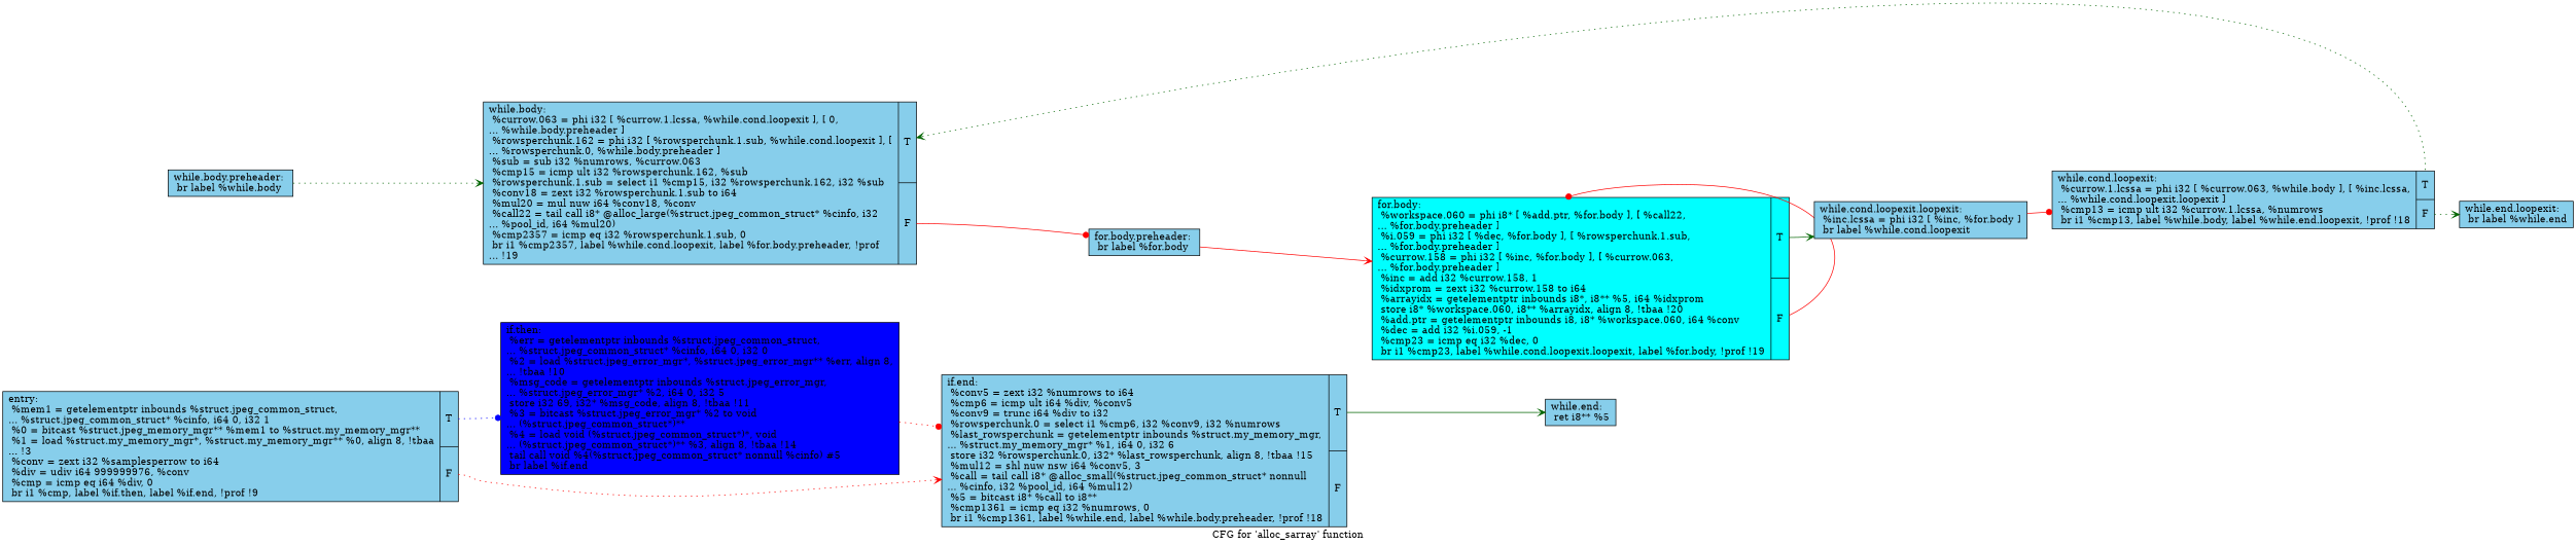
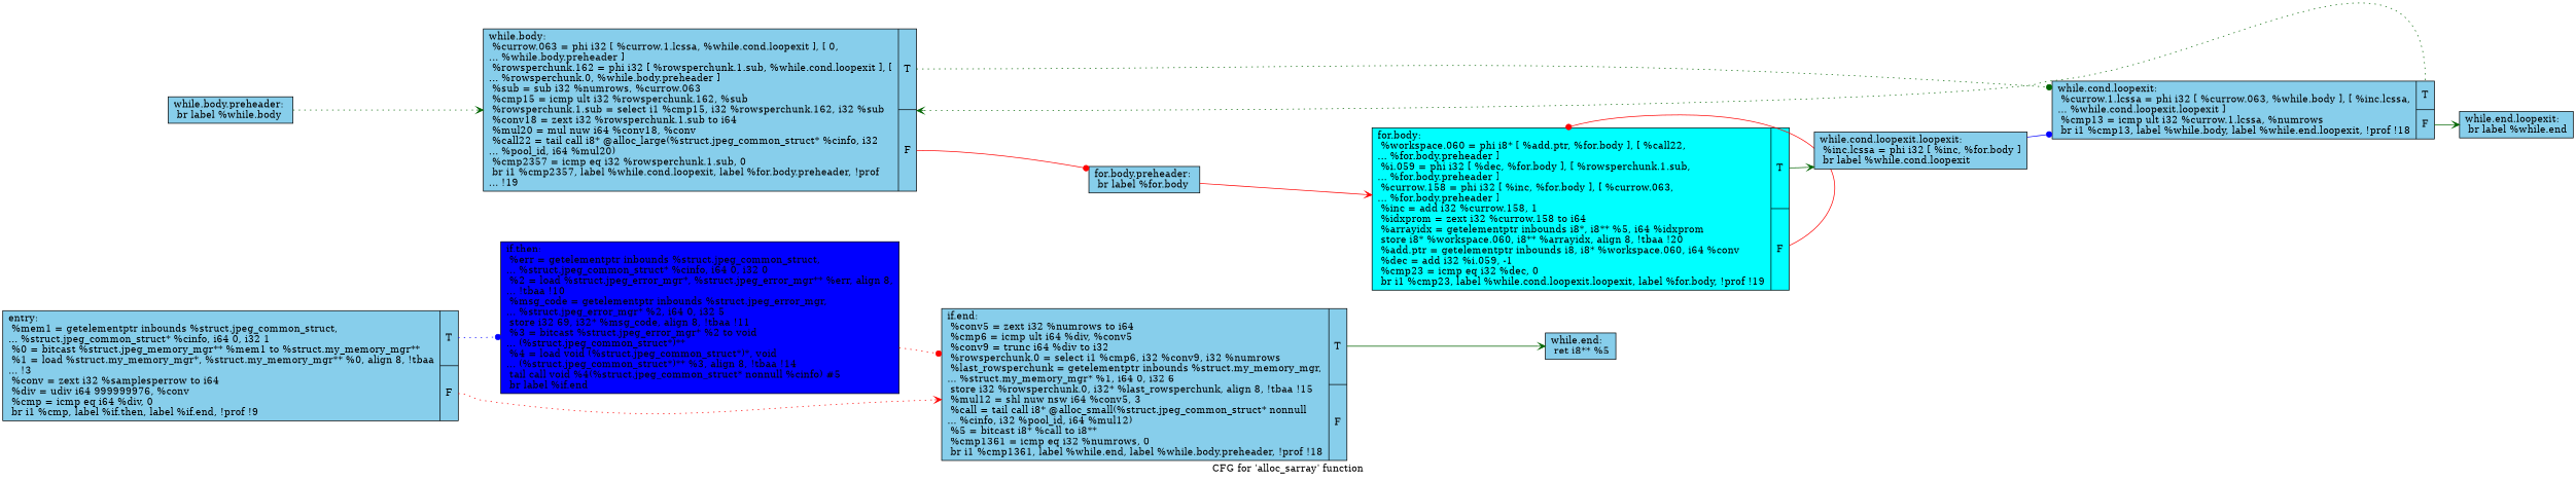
  digraph {
    label="CFG for 'alloc_sarray' function"
    rankdir=LR
    node [fillcolor=skyblue shape=record style=filled]
    edge [arrowhead=vee color=darkgreen style=solid tailport=s0]
    n1 [label="{entry:\l  %mem1 = getelementptr inbounds %struct.jpeg_common_struct,\l... %struct.jpeg_common_struct* %cinfo, i64 0, i32 1\l  %0 = bitcast %struct.jpeg_memory_mgr** %mem1 to %struct.my_memory_mgr**\l  %1 = load %struct.my_memory_mgr*, %struct.my_memory_mgr** %0, align 8, !tbaa\l... !3\l  %conv = zext i32 %samplesperrow to i64\l  %div = udiv i64 999999976, %conv\l  %cmp = icmp eq i64 %div, 0\l  br i1 %cmp, label %if.then, label %if.end, !prof !9\l|{<s0>T|<s1>F}}"]
    n2 [fillcolor=blue label="{if.then:                                          \l  %err = getelementptr inbounds %struct.jpeg_common_struct,\l... %struct.jpeg_common_struct* %cinfo, i64 0, i32 0\l  %2 = load %struct.jpeg_error_mgr*, %struct.jpeg_error_mgr** %err, align 8,\l... !tbaa !10\l  %msg_code = getelementptr inbounds %struct.jpeg_error_mgr,\l... %struct.jpeg_error_mgr* %2, i64 0, i32 5\l  store i32 69, i32* %msg_code, align 8, !tbaa !11\l  %3 = bitcast %struct.jpeg_error_mgr* %2 to void\l... (%struct.jpeg_common_struct*)**\l  %4 = load void (%struct.jpeg_common_struct*)*, void\l... (%struct.jpeg_common_struct*)** %3, align 8, !tbaa !14\l  tail call void %4(%struct.jpeg_common_struct* nonnull %cinfo) #5\l  br label %if.end\l}"]
    n3 [label="{if.end:                                           \l  %conv5 = zext i32 %numrows to i64\l  %cmp6 = icmp ult i64 %div, %conv5\l  %conv9 = trunc i64 %div to i32\l  %rowsperchunk.0 = select i1 %cmp6, i32 %conv9, i32 %numrows\l  %last_rowsperchunk = getelementptr inbounds %struct.my_memory_mgr,\l... %struct.my_memory_mgr* %1, i64 0, i32 6\l  store i32 %rowsperchunk.0, i32* %last_rowsperchunk, align 8, !tbaa !15\l  %mul12 = shl nuw nsw i64 %conv5, 3\l  %call = tail call i8* @alloc_small(%struct.jpeg_common_struct* nonnull\l... %cinfo, i32 %pool_id, i64 %mul12)\l  %5 = bitcast i8* %call to i8**\l  %cmp1361 = icmp eq i32 %numrows, 0\l  br i1 %cmp1361, label %while.end, label %while.body.preheader, !prof !18\l|{<s0>T|<s1>F}}"]
    n4 [label="{while.end:                                        \l  ret i8** %5\l}"]
    n5 [label="{while.body.preheader:                             \l  br label %while.body\l}"]
    n6 [label="{while.body:                                       \l  %currow.063 = phi i32 [ %currow.1.lcssa, %while.cond.loopexit ], [ 0,\l... %while.body.preheader ]\l  %rowsperchunk.162 = phi i32 [ %rowsperchunk.1.sub, %while.cond.loopexit ], [\l... %rowsperchunk.0, %while.body.preheader ]\l  %sub = sub i32 %numrows, %currow.063\l  %cmp15 = icmp ult i32 %rowsperchunk.162, %sub\l  %rowsperchunk.1.sub = select i1 %cmp15, i32 %rowsperchunk.162, i32 %sub\l  %conv18 = zext i32 %rowsperchunk.1.sub to i64\l  %mul20 = mul nuw i64 %conv18, %conv\l  %call22 = tail call i8* @alloc_large(%struct.jpeg_common_struct* %cinfo, i32\l... %pool_id, i64 %mul20)\l  %cmp2357 = icmp eq i32 %rowsperchunk.1.sub, 0\l  br i1 %cmp2357, label %while.cond.loopexit, label %for.body.preheader, !prof\l... !19\l|{<s0>T|<s1>F}}"]
    n7 [label="{while.cond.loopexit:                              \l  %currow.1.lcssa = phi i32 [ %currow.063, %while.body ], [ %inc.lcssa,\l... %while.cond.loopexit.loopexit ]\l  %cmp13 = icmp ult i32 %currow.1.lcssa, %numrows\l  br i1 %cmp13, label %while.body, label %while.end.loopexit, !prof !18\l|{<s0>T|<s1>F}}"]
    n8 [label="{for.body.preheader:                               \l  br label %for.body\l}"]
    n9 [label="{while.end.loopexit:                               \l  br label %while.end\l}"]
    n10 [fillcolor=cyan label="{for.body:                                         \l  %workspace.060 = phi i8* [ %add.ptr, %for.body ], [ %call22,\l... %for.body.preheader ]\l  %i.059 = phi i32 [ %dec, %for.body ], [ %rowsperchunk.1.sub,\l... %for.body.preheader ]\l  %currow.158 = phi i32 [ %inc, %for.body ], [ %currow.063,\l... %for.body.preheader ]\l  %inc = add i32 %currow.158, 1\l  %idxprom = zext i32 %currow.158 to i64\l  %arrayidx = getelementptr inbounds i8*, i8** %5, i64 %idxprom\l  store i8* %workspace.060, i8** %arrayidx, align 8, !tbaa !20\l  %add.ptr = getelementptr inbounds i8, i8* %workspace.060, i64 %conv\l  %dec = add i32 %i.059, -1\l  %cmp23 = icmp eq i32 %dec, 0\l  br i1 %cmp23, label %while.cond.loopexit.loopexit, label %for.body, !prof !19\l|{<s0>T|<s1>F}}"]
    n11 [label="{while.cond.loopexit.loopexit:                     \l  %inc.lcssa = phi i32 [ %inc, %for.body ]\l  br label %while.cond.loopexit\l}"]
    n1 -> n2 [arrowhead=dot color=blue style=dotted]
    n1 -> n3 [color=red style=dotted tailport=s1]
    n2 -> n3 [arrowhead=dot color=red style=dotted tailport=""]
    n3 -> n4
    n5 -> n6 [style=dotted tailport=""]
+   n6 -> n7 [arrowhead=dot style=dotted]
    n6 -> n8 [arrowhead=dot color=red tailport=s1]
    n7 -> n6 [style=dotted]
-   n7 -> n9 [style=dotted tailport=s1]
+   n7 -> n9 [tailport=s1]
    n8 -> n10 [color=red tailport=""]
    n10 -> n10 [arrowhead=dot color=red tailport=s1]
    n10 -> n11
-   n11 -> n7 [arrowhead=dot color=red tailport=""]
+   n11 -> n7 [arrowhead=dot color=blue tailport=""]
  }
